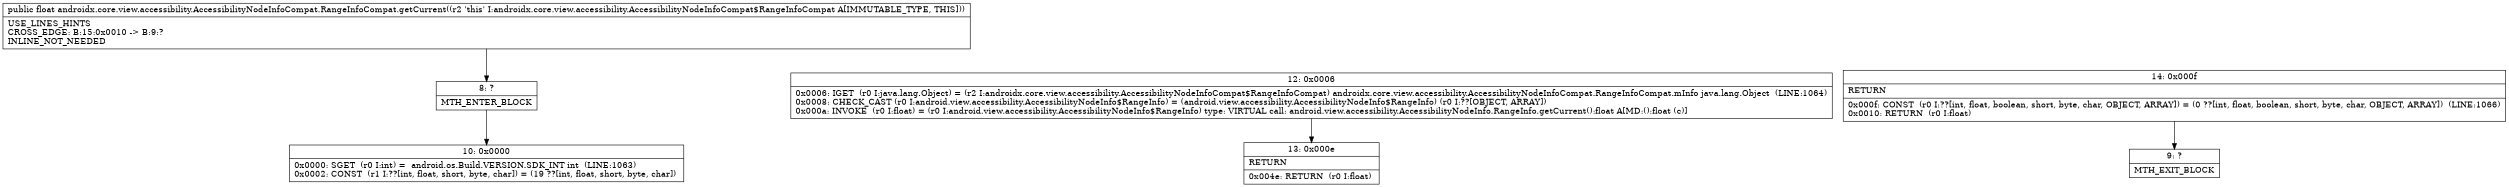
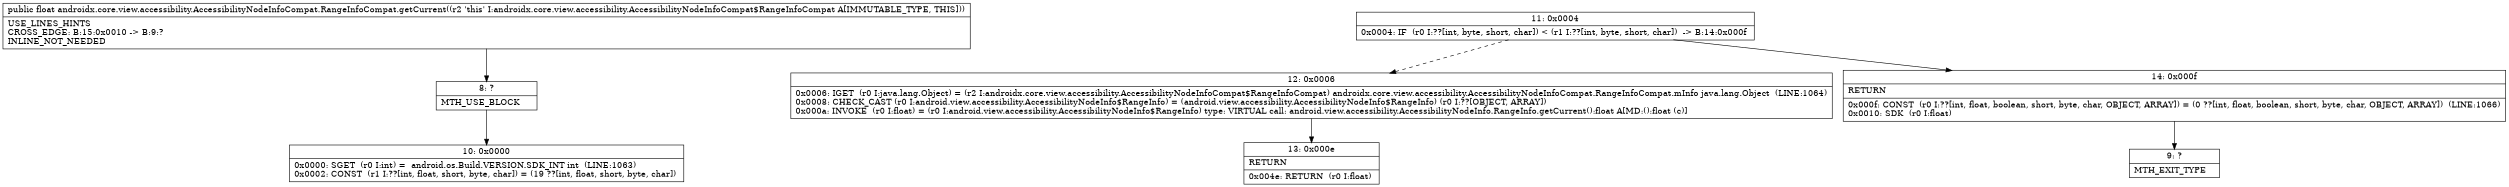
  digraph {
    node [shape=record]
-   n1 [label="{8\:\ ?|MTH_ENTER_BLOCK\l}"]
+   n1 [label="{8\:\ ?|MTH_USE_BLOCK\l}"]
    n2 [label="{10\:\ 0x0000|0x0000: SGET  (r0 I:int) =  android.os.Build.VERSION.SDK_INT int  (LINE:1063)\l0x0002: CONST  (r1 I:??[int, float, short, byte, char]) = (19 ??[int, float, short, byte, char]) \l}"]
+   n3 [label="{11\:\ 0x0004|0x0004: IF  (r0 I:??[int, byte, short, char]) \< (r1 I:??[int, byte, short, char])  \-\> B:14:0x000f \l}"]
    n4 [label="{12\:\ 0x0006|0x0006: IGET  (r0 I:java.lang.Object) = (r2 I:androidx.core.view.accessibility.AccessibilityNodeInfoCompat$RangeInfoCompat) androidx.core.view.accessibility.AccessibilityNodeInfoCompat.RangeInfoCompat.mInfo java.lang.Object  (LINE:1064)\l0x0008: CHECK_CAST (r0 I:android.view.accessibility.AccessibilityNodeInfo$RangeInfo) = (android.view.accessibility.AccessibilityNodeInfo$RangeInfo) (r0 I:??[OBJECT, ARRAY]) \l0x000a: INVOKE  (r0 I:float) = (r0 I:android.view.accessibility.AccessibilityNodeInfo$RangeInfo) type: VIRTUAL call: android.view.accessibility.AccessibilityNodeInfo.RangeInfo.getCurrent():float A[MD:():float (c)]\l}"]
-   n5 [label="{14\:\ 0x000f|RETURN\l|0x000f: CONST  (r0 I:??[int, float, boolean, short, byte, char, OBJECT, ARRAY]) = (0 ??[int, float, boolean, short, byte, char, OBJECT, ARRAY])  (LINE:1066)\l0x0010: RETURN  (r0 I:float) \l}"]
+   n5 [label="{14\:\ 0x000f|RETURN\l|0x000f: CONST  (r0 I:??[int, float, boolean, short, byte, char, OBJECT, ARRAY]) = (0 ??[int, float, boolean, short, byte, char, OBJECT, ARRAY])  (LINE:1066)\l0x0010: SDK  (r0 I:float) \l}"]
    n6 [label="{13\:\ 0x000e|RETURN\l|0x004e: RETURN  (r0 I:float) \l}"]
-   n7 [label="{9\:\ ?|MTH_EXIT_BLOCK\l}"]
+   n7 [label="{9\:\ ?|MTH_EXIT_TYPE\l}"]
    n8 [label="{public float androidx.core.view.accessibility.AccessibilityNodeInfoCompat.RangeInfoCompat.getCurrent((r2 'this' I:androidx.core.view.accessibility.AccessibilityNodeInfoCompat$RangeInfoCompat A[IMMUTABLE_TYPE, THIS]))  | USE_LINES_HINTS\lCROSS_EDGE: B:15:0x0010 \-\> B:9:?\lINLINE_NOT_NEEDED\l}"]
    n1 -> n2
+   n3 -> n4 [style=dashed]
+   n3 -> n5
    n4 -> n6
    n5 -> n7
    n8 -> n1
  }
